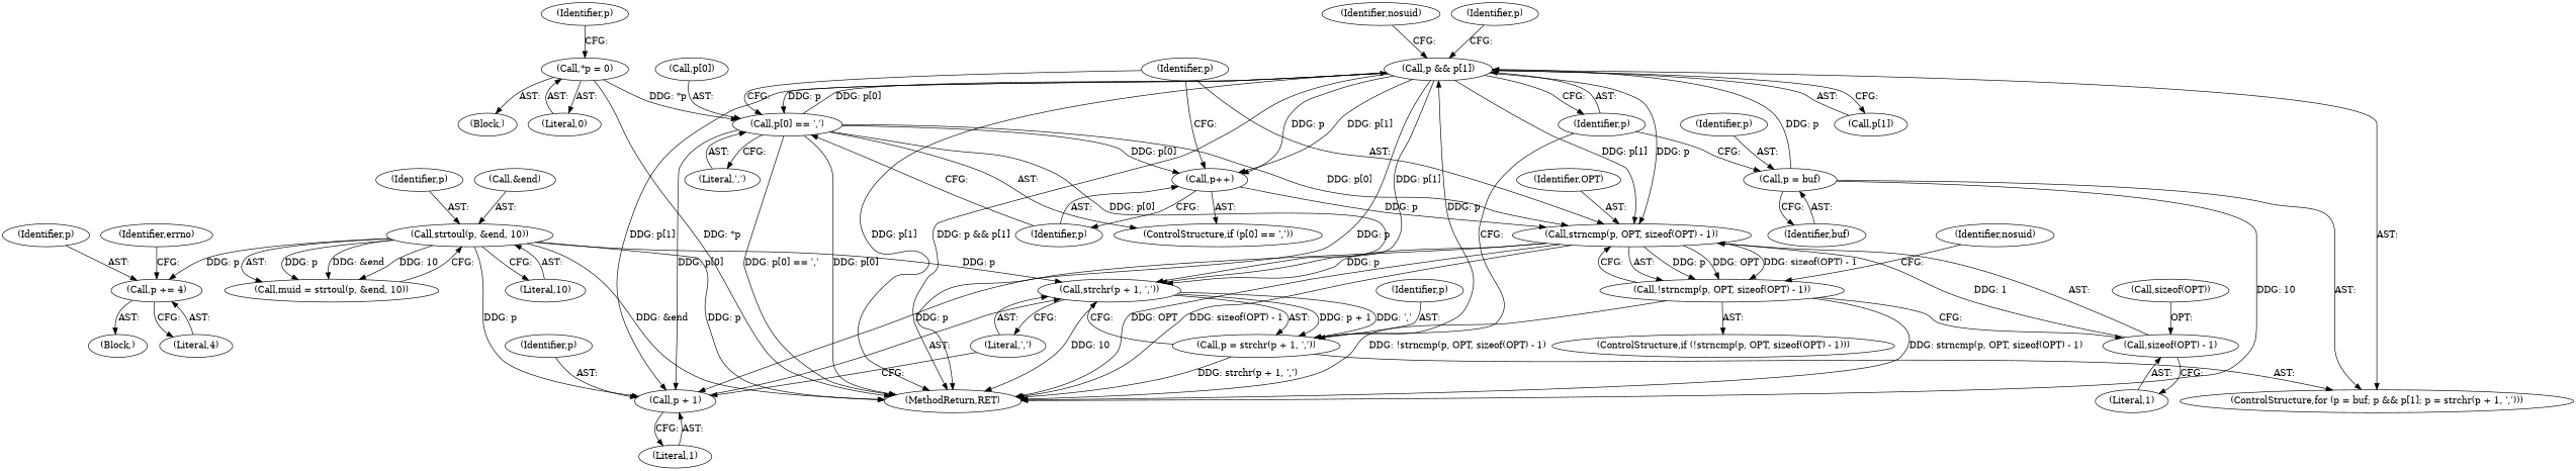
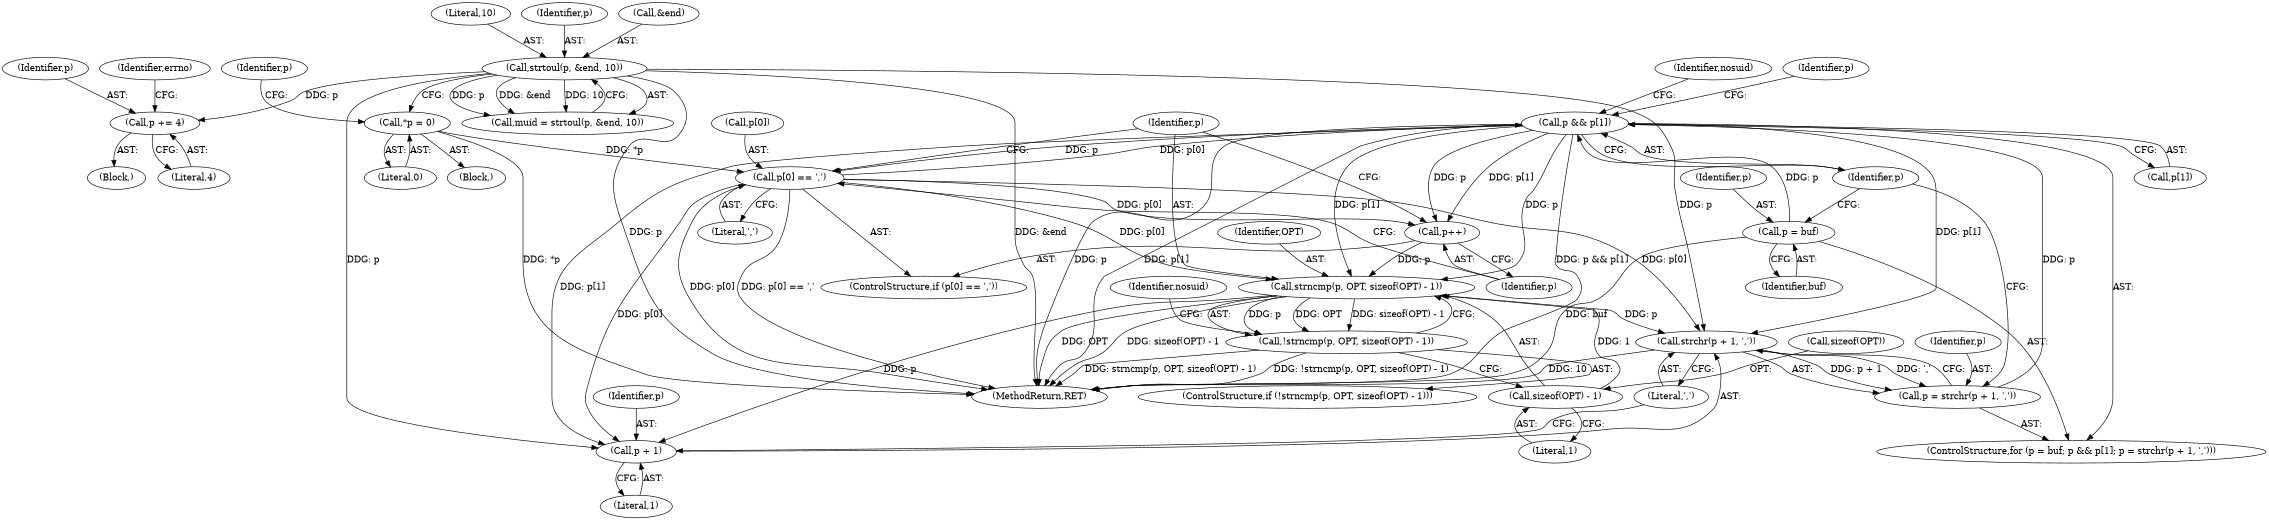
  digraph {
    n1 [label="(Call,p && p[1])"]
    n2 [label="(Call,strchr(p + 1, ','))"]
    n3 [label="(Call,p[0] == ',')"]
    n4 [label="(Call,strncmp(p, OPT, sizeof(OPT) - 1))"]
    n5 [label="(Call,p++)"]
    n6 [label="(Call,p + 1)"]
    n7 [label="(Identifier,p)"]
    n8 [label="(MethodReturn,RET)"]
    n9 [label="(ControlStructure,for (p = buf; p && p[1]; p = strchr(p + 1, ',')))"]
    n10 [label="(Call,p[1])"]
    n11 [label="(Call,p = strchr(p + 1, ','))"]
    n12 [label="(Literal,',')"]
    n13 [label="(ControlStructure,if (p[0] == ','))"]
    n14 [label="(Literal,',')"]
    n15 [label="(Call,!strncmp(p, OPT, sizeof(OPT) - 1))"]
    n16 [label="(Identifier,p)"]
    n17 [label="(Literal,1)"]
    n18 [label="(Call,p = buf)"]
    n19 [label="(Call,*p = 0)"]
    n20 [label="(Block,)"]
    n21 [label="(Literal,0)"]
    n22 [label="(Identifier,buf)"]
    n23 [label="(Call,strtoul(p, &end, 10))"]
    n24 [label="(Literal,10)"]
    n25 [label="(Call,muid = strtoul(p, &end, 10))"]
    n26 [label="(Call,p += 4)"]
    n27 [label="(Literal,4)"]
    n28 [label="(Block,)"]
    n29 [label="(Call,sizeof(OPT) - 1)"]
    n30 [label="(Literal,1)"]
    n31 [label="(ControlStructure,if (!strncmp(p, OPT, sizeof(OPT) - 1)))"]
    n32 [label="(Identifier,p)"]
    n33 [label="(Call,&end)"]
    n34 [label="(Identifier,p)"]
    n35 [label="(Identifier,p)"]
    n36 [label="(Identifier,p)"]
    n37 [label="(Identifier,p)"]
    n38 [label="(Identifier,p)"]
    n39 [label="(Identifier,errno)"]
    n40 [label="(Call,p[0])"]
    n41 [label="(Identifier,p)"]
    n42 [label="(Identifier,p)"]
    n43 [label="(Identifier,OPT)"]
    n44 [label="(Call,sizeof(OPT))"]
    n45 [label="(Identifier,nosuid)"]
    n46 [label="(Identifier,nosuid)"]
    n1 -> n2 [label="DDG: p[1]"]
    n1 -> n3 [label="DDG: p"]
    n1 -> n4 [label="DDG: p[1]"]
    n1 -> n4 [label="DDG: p"]
    n1 -> n5 [label="DDG: p"]
    n1 -> n5 [label="DDG: p[1]"]
    n1 -> n6 [label="DDG: p[1]"]
    n1 -> n7 [label="CFG: "]
    n1 -> n8 [label="DDG: p"]
    n1 -> n8 [label="DDG: p[1]"]
    n1 -> n8 [label="DDG: p && p[1]"]
    n1 -> n9 [label="AST: "]
    n1 -> n10 [label="CFG: "]
    n2 -> n8 [label="DDG: 10"]
    n2 -> n11 [label="AST: "]
    n2 -> n11 [label="DDG: p + 1"]
    n2 -> n11 [label="DDG: ','"]
    n2 -> n12 [label="CFG: "]
    n3 -> n1 [label="DDG: p[0]"]
    n3 -> n2 [label="DDG: p[0]"]
    n3 -> n4 [label="DDG: p[0]"]
    n3 -> n5 [label="DDG: p[0]"]
    n3 -> n6 [label="DDG: p[0]"]
    n3 -> n8 [label="DDG: p[0] == ','"]
    n3 -> n8 [label="DDG: p[0]"]
    n3 -> n13 [label="AST: "]
    n3 -> n14 [label="CFG: "]
    n4 -> n2 [label="DDG: p"]
    n4 -> n6 [label="DDG: p"]
    n4 -> n8 [label="DDG: OPT"]
    n4 -> n8 [label="DDG: sizeof(OPT) - 1"]
    n4 -> n15 [label="AST: "]
    n4 -> n15 [label="DDG: p"]
    n4 -> n15 [label="DDG: OPT"]
    n4 -> n15 [label="DDG: sizeof(OPT) - 1"]
    n5 -> n4 [label="DDG: p"]
    n5 -> n13 [label="AST: "]
    n5 -> n16 [label="CFG: "]
    n6 -> n2 [label="AST: "]
    n6 -> n17 [label="CFG: "]
    n7 -> n1 [label="AST: "]
    n7 -> n11 [label="CFG: "]
    n7 -> n18 [label="CFG: "]
    n10 -> n1 [label="AST: "]
    n11 -> n1 [label="DDG: p"]
    n11 -> n2 [label="CFG: "]
-   n11 -> n8 [label="DDG: strchr(p + 1, ',')"]
    n11 -> n9 [label="AST: "]
    n12 -> n2 [label="AST: "]
    n12 -> n6 [label="CFG: "]
    n14 -> n3 [label="AST: "]
    n15 -> n4 [label="CFG: "]
    n15 -> n8 [label="DDG: !strncmp(p, OPT, sizeof(OPT) - 1)"]
    n15 -> n8 [label="DDG: strncmp(p, OPT, sizeof(OPT) - 1)"]
    n15 -> n29 [label="CFG: "]
    n15 -> n31 [label="AST: "]
    n16 -> n3 [label="CFG: "]
    n16 -> n5 [label="AST: "]
    n17 -> n6 [label="AST: "]
    n18 -> n1 [label="DDG: p"]
-   n18 -> n8 [label="DDG: 10"]
+   n18 -> n8 [label="DDG: buf"]
    n18 -> n9 [label="AST: "]
    n18 -> n22 [label="CFG: "]
    n19 -> n3 [label="DDG: *p"]
    n19 -> n8 [label="DDG: *p"]
    n19 -> n20 [label="AST: "]
    n19 -> n21 [label="AST: "]
    n21 -> n19 [label="AST: "]
    n22 -> n18 [label="AST: "]
    n23 -> n2 [label="DDG: p"]
    n23 -> n6 [label="DDG: p"]
    n23 -> n8 [label="DDG: &end"]
    n23 -> n8 [label="DDG: p"]
-   n23 -> n24 [label="CFG: "]
+   n23 -> n19 [label="CFG: "]
    n23 -> n25 [label="AST: "]
    n23 -> n25 [label="DDG: p"]
    n23 -> n25 [label="DDG: &end"]
    n23 -> n25 [label="DDG: 10"]
    n23 -> n26 [label="DDG: p"]
    n24 -> n23 [label="AST: "]
    n25 -> n23 [label="CFG: "]
    n26 -> n27 [label="CFG: "]
    n26 -> n28 [label="AST: "]
    n27 -> n26 [label="AST: "]
    n29 -> n4 [label="AST: "]
    n29 -> n4 [label="DDG: 1"]
    n29 -> n30 [label="CFG: "]
    n30 -> n29 [label="AST: "]
    n32 -> n23 [label="AST: "]
    n33 -> n23 [label="AST: "]
    n34 -> n1 [label="CFG: "]
    n35 -> n26 [label="AST: "]
    n36 -> n18 [label="AST: "]
    n37 -> n11 [label="AST: "]
    n38 -> n6 [label="AST: "]
    n39 -> n26 [label="CFG: "]
    n40 -> n3 [label="AST: "]
    n41 -> n19 [label="CFG: "]
    n42 -> n3 [label="CFG: "]
    n42 -> n4 [label="AST: "]
    n42 -> n5 [label="CFG: "]
    n43 -> n4 [label="AST: "]
    n44 -> n29 [label="OPT: "]
    n45 -> n1 [label="CFG: "]
    n46 -> n15 [label="CFG: "]
  }
